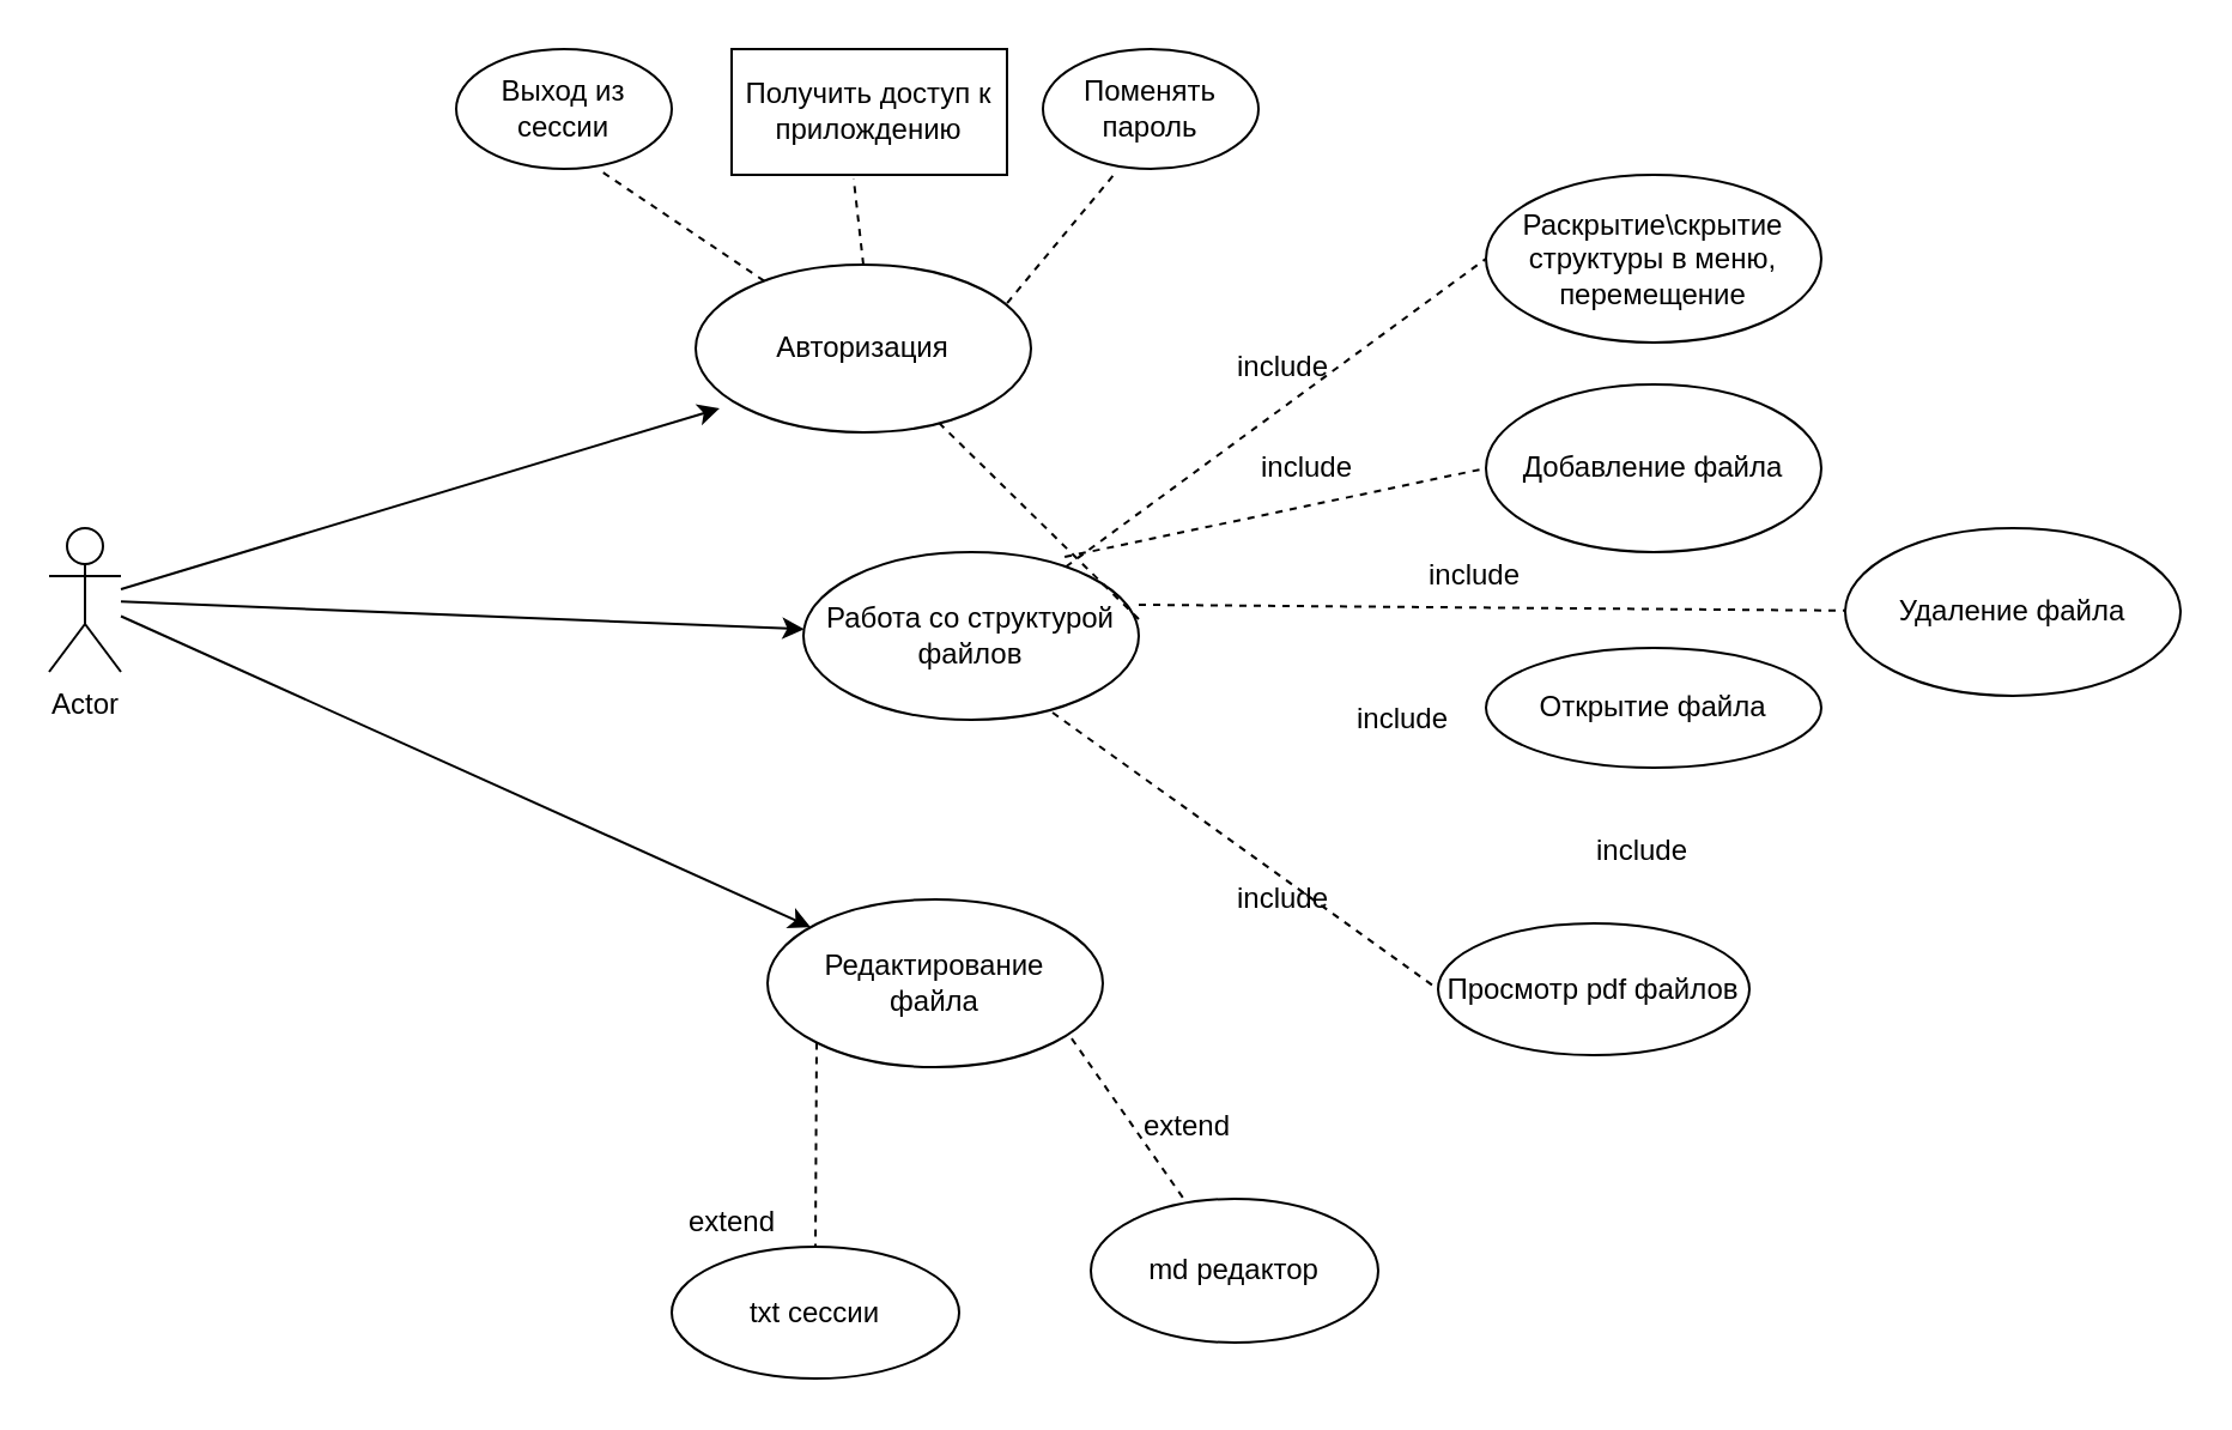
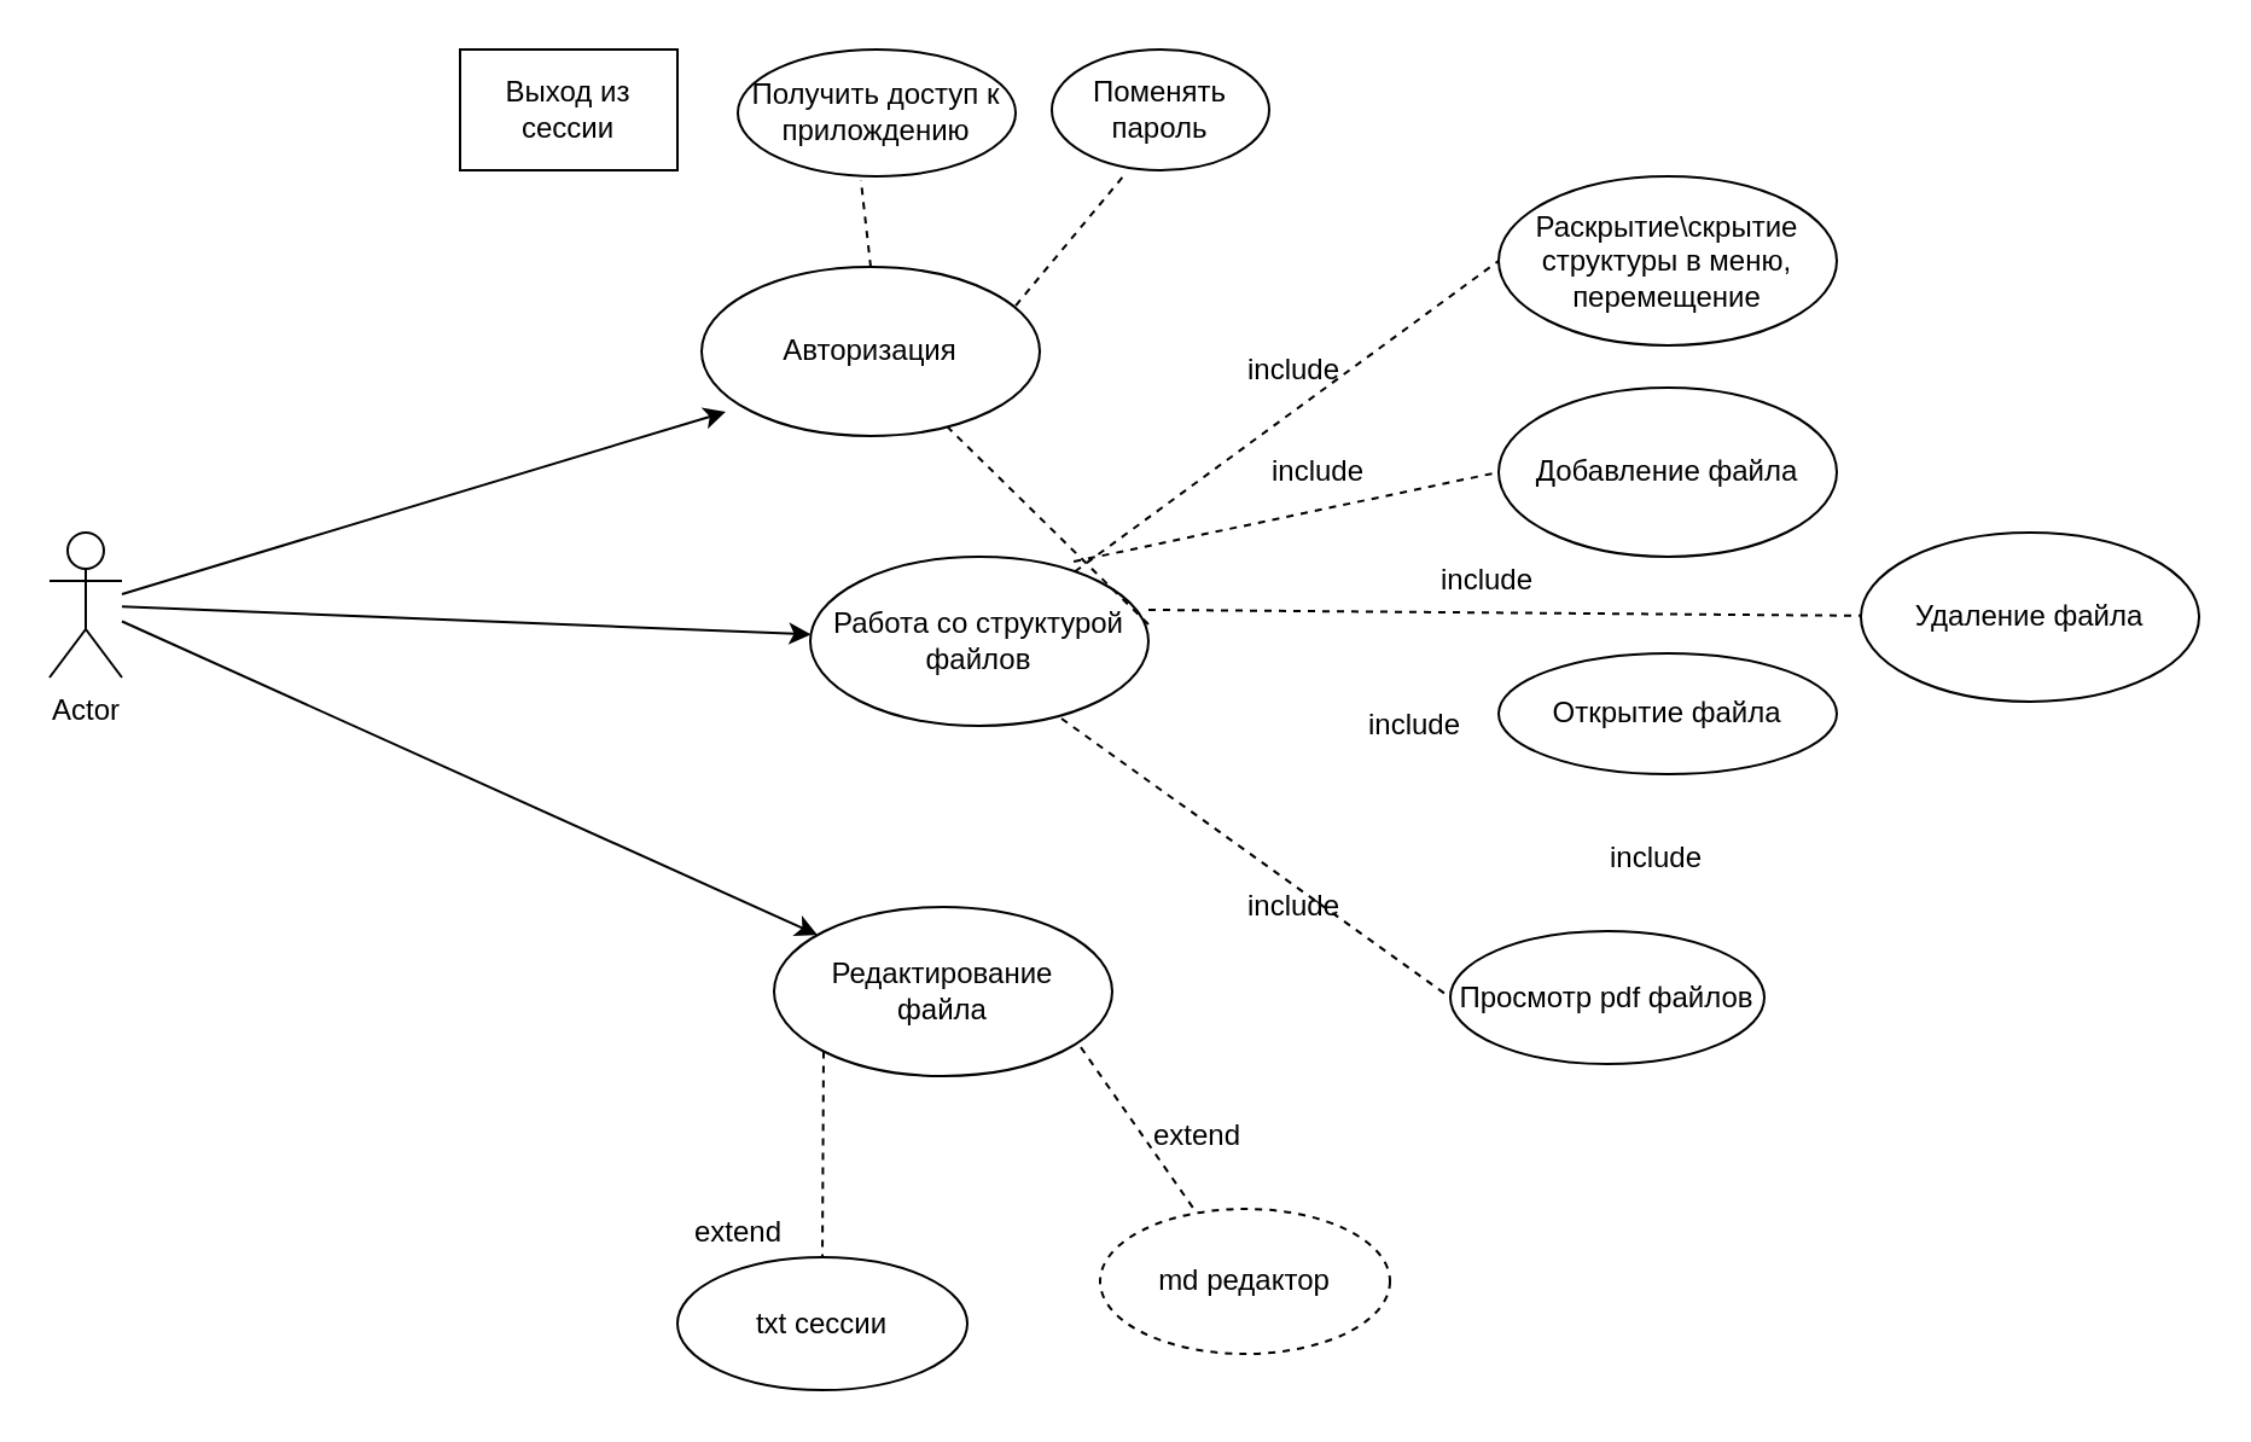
  <mxCell id="0" />
  <mxCell id="1" parent="0" />
  <mxCell id="2" value="Actor" style="shape=umlActor;verticalLabelPosition=bottom;verticalAlign=top;html=1;" parent="1" vertex="1"><mxGeometry x="20" y="220" width="30" height="60" as="geometry" /></mxCell>
  <mxCell id="3" value="Авторизация" style="ellipse;whiteSpace=wrap;html=1;" parent="1" vertex="1"><mxGeometry x="290" y="110" width="140" height="70" as="geometry" /></mxCell>
  <mxCell id="4" value="Работа со структурой файлов" style="ellipse;whiteSpace=wrap;html=1;" parent="1" vertex="1"><mxGeometry x="335" y="230" width="140" height="70" as="geometry" /></mxCell>
  <mxCell id="5" value="Редактирование &lt;br&gt;файла" style="ellipse;whiteSpace=wrap;html=1;" parent="1" vertex="1"><mxGeometry x="320" y="375" width="140" height="70" as="geometry" /></mxCell>
  <mxCell id="6" value="Раскрытие\скрытие структуры в меню, перемещение" style="ellipse;whiteSpace=wrap;html=1;" parent="1" vertex="1"><mxGeometry x="620" y="72.5" width="140" height="70" as="geometry" /></mxCell>
  <mxCell id="7" value="Добавление файла" style="ellipse;whiteSpace=wrap;html=1;" parent="1" vertex="1"><mxGeometry x="620" y="160" width="140" height="70" as="geometry" /></mxCell>
  <mxCell id="8" value="Удаление файла" style="ellipse;whiteSpace=wrap;html=1;" parent="1" vertex="1"><mxGeometry x="770" y="220" width="140" height="70" as="geometry" /></mxCell>
  <mxCell id="9" value="Открытие файла" style="ellipse;whiteSpace=wrap;html=1;" parent="1" vertex="1"><mxGeometry x="620" y="270" width="140" height="50" as="geometry" /></mxCell>
  <mxCell id="10" value="" style="endArrow=classic;html=1;" parent="1" source="2" edge="1"><mxGeometry width="50" height="50" relative="1" as="geometry"><mxPoint x="490" y="530" as="sourcePoint" /><mxPoint x="300" y="170" as="targetPoint" /></mxGeometry></mxCell>
  <mxCell id="11" value="" style="endArrow=classic;html=1;" parent="1" source="2" target="4" edge="1"><mxGeometry width="50" height="50" relative="1" as="geometry"><mxPoint x="490" y="530" as="sourcePoint" /><mxPoint x="540" y="480" as="targetPoint" /></mxGeometry></mxCell>
  <mxCell id="12" value="" style="endArrow=classic;html=1;" parent="1" source="2" target="5" edge="1"><mxGeometry width="50" height="50" relative="1" as="geometry"><mxPoint x="490" y="530" as="sourcePoint" /><mxPoint x="540" y="480" as="targetPoint" /></mxGeometry></mxCell>
- <mxCell id="13" value="md редактор" style="ellipse;whiteSpace=wrap;html=1;" parent="1" vertex="1"><mxGeometry x="455" y="500" width="120" height="60" as="geometry" /></mxCell>
+ <mxCell id="13" value="md редактор" style="ellipse;whiteSpace=wrap;html=1;dashed=1;" parent="1" vertex="1"><mxGeometry x="455" y="500" width="120" height="60" as="geometry" /></mxCell>
  <mxCell id="14" value="txt сессии" style="ellipse;whiteSpace=wrap;html=1;" parent="1" vertex="1"><mxGeometry x="280" y="520" width="120" height="55" as="geometry" /></mxCell>
  <mxCell id="15" value="Просмотр pdf файлов" style="ellipse;whiteSpace=wrap;html=1;" parent="1" vertex="1"><mxGeometry x="600" y="385" width="130" height="55" as="geometry" /></mxCell>
  <mxCell id="16" value="" style="endArrow=none;dashed=1;html=1;entryX=0;entryY=0.5;entryDx=0;entryDy=0;" parent="1" source="4" target="6" edge="1"><mxGeometry width="50" height="50" relative="1" as="geometry"><mxPoint x="490" y="320" as="sourcePoint" /><mxPoint x="570" y="200" as="targetPoint" /></mxGeometry></mxCell>
  <mxCell id="17" value="" style="endArrow=none;dashed=1;html=1;exitX=0.779;exitY=0.029;exitDx=0;exitDy=0;exitPerimeter=0;entryX=0;entryY=0.5;entryDx=0;entryDy=0;" parent="1" source="4" target="7" edge="1"><mxGeometry width="50" height="50" relative="1" as="geometry"><mxPoint x="490" y="320" as="sourcePoint" /><mxPoint x="540" y="270" as="targetPoint" /></mxGeometry></mxCell>
  <mxCell id="18" value="" style="endArrow=none;dashed=1;html=1;exitX=1;exitY=0.314;exitDx=0;exitDy=0;exitPerimeter=0;" parent="1" source="4" target="8" edge="1"><mxGeometry width="50" height="50" relative="1" as="geometry"><mxPoint x="490" y="320" as="sourcePoint" /><mxPoint x="540" y="270" as="targetPoint" /></mxGeometry></mxCell>
  <mxCell id="19" value="" style="endArrow=none;dashed=1;html=1;exitX=1;exitY=0.4;exitDx=0;exitDy=0;exitPerimeter=0;" parent="1" source="4" target="3" edge="1"><mxGeometry width="50" height="50" relative="1" as="geometry"><mxPoint x="490" y="320" as="sourcePoint" /><mxPoint x="540" y="270" as="targetPoint" /></mxGeometry></mxCell>
  <mxCell id="20" value="" style="endArrow=none;dashed=1;html=1;exitX=0.743;exitY=0.957;exitDx=0;exitDy=0;exitPerimeter=0;entryX=0;entryY=0.5;entryDx=0;entryDy=0;" parent="1" source="4" target="15" edge="1"><mxGeometry width="50" height="50" relative="1" as="geometry"><mxPoint x="490" y="320" as="sourcePoint" /><mxPoint x="540" y="270" as="targetPoint" /></mxGeometry></mxCell>
  <mxCell id="21" value="" style="endArrow=none;dashed=1;html=1;exitX=0;exitY=1;exitDx=0;exitDy=0;entryX=0.5;entryY=0;entryDx=0;entryDy=0;" parent="1" source="5" target="14" edge="1"><mxGeometry width="50" height="50" relative="1" as="geometry"><mxPoint x="490" y="520" as="sourcePoint" /><mxPoint x="540" y="470" as="targetPoint" /></mxGeometry></mxCell>
  <mxCell id="22" value="" style="endArrow=none;dashed=1;html=1;exitX=0.907;exitY=0.829;exitDx=0;exitDy=0;exitPerimeter=0;" parent="1" source="5" target="13" edge="1"><mxGeometry width="50" height="50" relative="1" as="geometry"><mxPoint x="490" y="520" as="sourcePoint" /><mxPoint x="540" y="470" as="targetPoint" /></mxGeometry></mxCell>
  <mxCell id="23" value="extend" style="text;html=1;align=center;verticalAlign=middle;resizable=0;points=[];autosize=1;strokeColor=none;" parent="1" vertex="1"><mxGeometry x="280" y="500" width="50" height="20" as="geometry" /></mxCell>
  <mxCell id="24" value="extend" style="text;html=1;align=center;verticalAlign=middle;resizable=0;points=[];autosize=1;strokeColor=none;" parent="1" vertex="1"><mxGeometry x="470" y="460" width="50" height="20" as="geometry" /></mxCell>
  <mxCell id="25" value="include" style="text;html=1;align=center;verticalAlign=middle;resizable=0;points=[];autosize=1;strokeColor=none;" parent="1" vertex="1"><mxGeometry x="510" y="142.5" width="50" height="20" as="geometry" /></mxCell>
  <mxCell id="26" value="include" style="text;html=1;align=center;verticalAlign=middle;resizable=0;points=[];autosize=1;strokeColor=none;" parent="1" vertex="1"><mxGeometry x="520" y="185" width="50" height="20" as="geometry" /></mxCell>
  <mxCell id="27" value="include" style="text;html=1;align=center;verticalAlign=middle;resizable=0;points=[];autosize=1;strokeColor=none;" parent="1" vertex="1"><mxGeometry x="590" y="230" width="50" height="20" as="geometry" /></mxCell>
  <mxCell id="28" value="include" style="text;html=1;align=center;verticalAlign=middle;resizable=0;points=[];autosize=1;strokeColor=none;" parent="1" vertex="1"><mxGeometry x="560" y="290" width="50" height="20" as="geometry" /></mxCell>
  <mxCell id="29" value="include" style="text;html=1;align=center;verticalAlign=middle;resizable=0;points=[];autosize=1;strokeColor=none;" parent="1" vertex="1"><mxGeometry x="660" y="345" width="50" height="20" as="geometry" /></mxCell>
  <mxCell id="30" value="include" style="text;html=1;align=center;verticalAlign=middle;resizable=0;points=[];autosize=1;strokeColor=none;" parent="1" vertex="1"><mxGeometry x="510" y="365" width="50" height="20" as="geometry" /></mxCell>
- <mxCell id="31" value="Получить доступ к прилождению" style="whiteSpace=wrap;html=1;rounded=0;" parent="1" vertex="1"><mxGeometry x="305" y="20" width="115" height="52.5" as="geometry" /></mxCell>
+ <mxCell id="31" value="Получить доступ к прилождению" style="ellipse;whiteSpace=wrap;html=1;" parent="1" vertex="1"><mxGeometry x="305" y="20" width="115" height="52.5" as="geometry" /></mxCell>
  <mxCell id="32" value="Поменять пароль" style="ellipse;whiteSpace=wrap;html=1;" parent="1" vertex="1"><mxGeometry x="435" y="20" width="90" height="50" as="geometry" /></mxCell>
- <mxCell id="33" value="Выход из сессии" style="ellipse;whiteSpace=wrap;html=1;" parent="1" vertex="1"><mxGeometry x="190" y="20" width="90" height="50" as="geometry" /></mxCell>
- <mxCell id="34" value="" style="endArrow=none;dashed=1;html=1;entryX=0.656;entryY=1;entryDx=0;entryDy=0;entryPerimeter=0;" parent="1" source="3" target="33" edge="1"><mxGeometry width="50" height="50" relative="1" as="geometry"><mxPoint x="490" y="380" as="sourcePoint" /><mxPoint x="540" y="330" as="targetPoint" /></mxGeometry></mxCell>
+ <mxCell id="33" value="Выход из сессии" style="whiteSpace=wrap;html=1;rounded=0;" parent="1" vertex="1"><mxGeometry x="190" y="20" width="90" height="50" as="geometry" /></mxCell>
  <mxCell id="35" value="" style="endArrow=none;dashed=1;html=1;exitX=0.5;exitY=0;exitDx=0;exitDy=0;entryX=0.443;entryY=1.029;entryDx=0;entryDy=0;entryPerimeter=0;" parent="1" source="3" target="31" edge="1"><mxGeometry width="50" height="50" relative="1" as="geometry"><mxPoint x="490" y="380" as="sourcePoint" /><mxPoint x="540" y="330" as="targetPoint" /></mxGeometry></mxCell>
  <mxCell id="36" value="" style="endArrow=none;dashed=1;html=1;exitX=0.929;exitY=0.229;exitDx=0;exitDy=0;exitPerimeter=0;entryX=0.333;entryY=1.04;entryDx=0;entryDy=0;entryPerimeter=0;" parent="1" source="3" target="32" edge="1"><mxGeometry width="50" height="50" relative="1" as="geometry"><mxPoint x="490" y="380" as="sourcePoint" /><mxPoint x="540" y="330" as="targetPoint" /></mxGeometry></mxCell>
